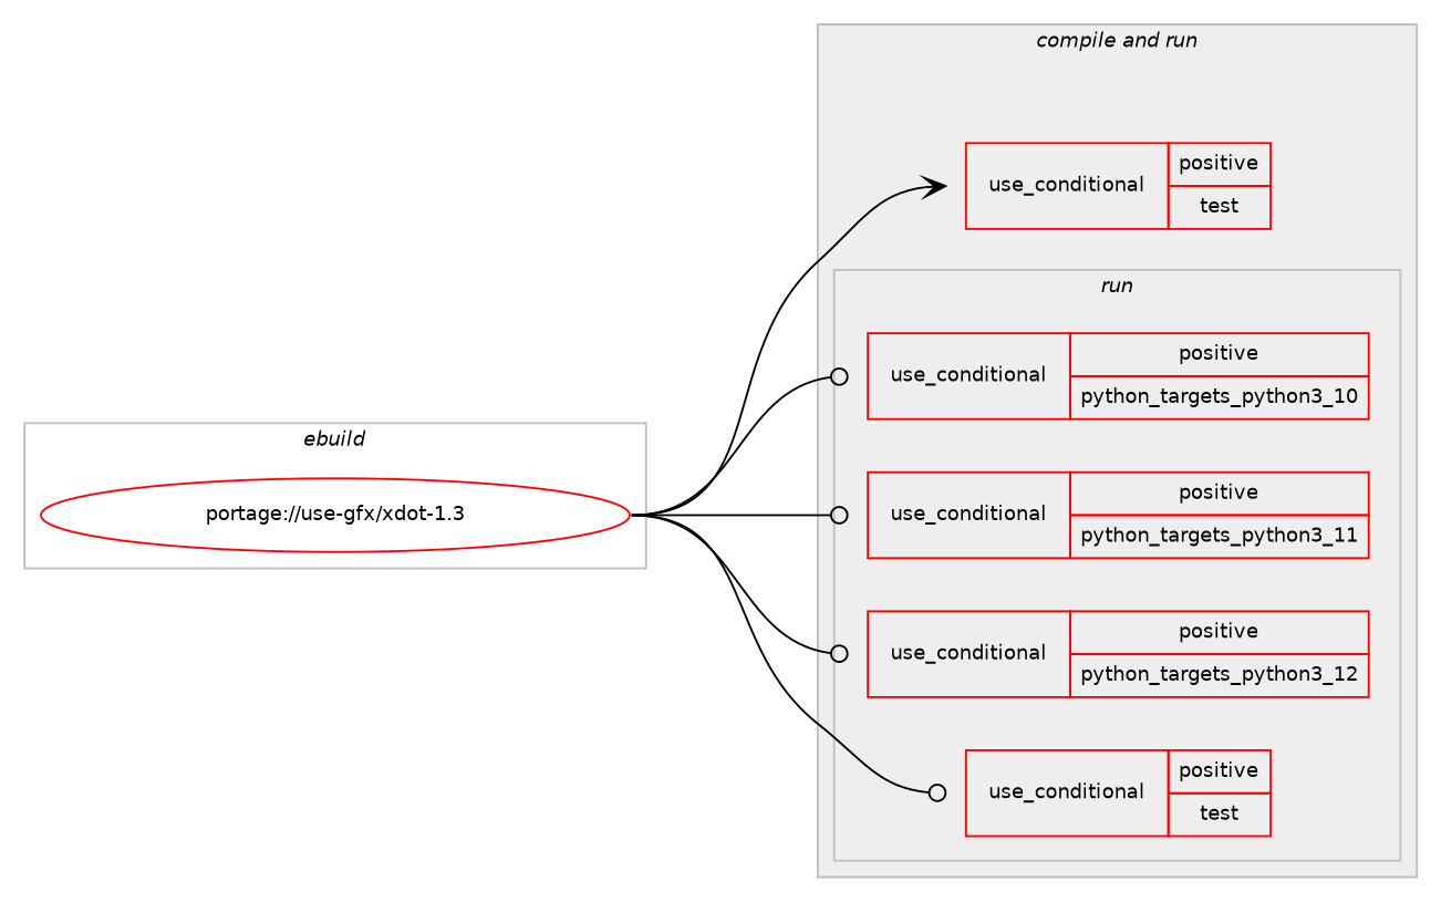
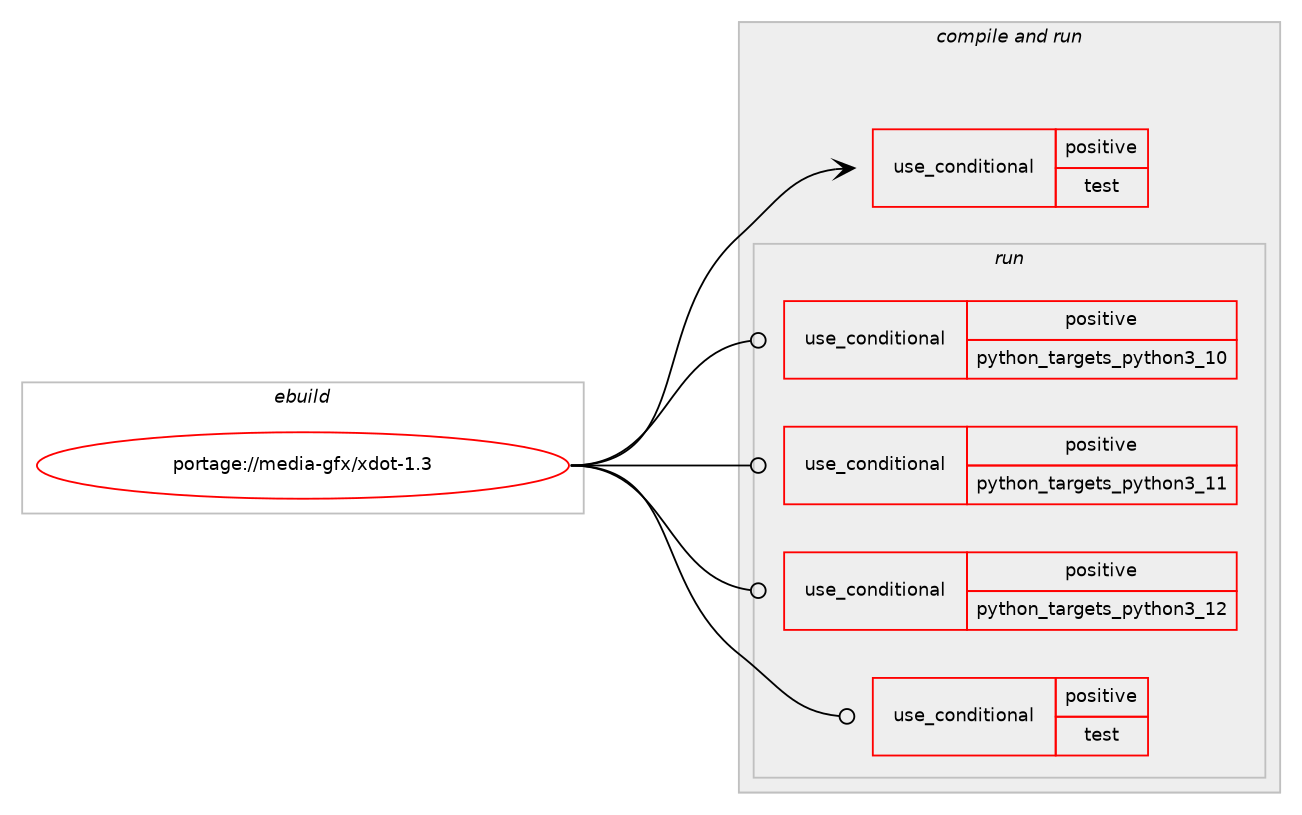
  digraph {
    compound=true
    concentrate=true
    fontname=Helvetica
    fontsize=10
    newrank=true
    rankdir=LR
    ranksep=1.5
    node [color=red fontname=Helvetica fontsize=10 shape=none]
    edge [arrowhead=odot headport=w style=solid tailport=e weight=20]
-   n1 [label="portage://use-gfx/xdot-1.3" width=4 shape=""]
+   n1 [label="portage://media-gfx/xdot-1.3" width=4 shape=""]
    n2 [label=<<TABLE BORDER="0" CELLBORDER="1" CELLSPACING="0" CELLPADDING="4"><TR><TD ROWSPAN="3" CELLPADDING="10">use_conditional</TD></TR><TR><TD>positive</TD></TR><TR><TD>test</TD></TR></TABLE>>]
    n3 [label=<<TABLE BORDER="0" CELLBORDER="1" CELLSPACING="0" CELLPADDING="4"><TR><TD ROWSPAN="3" CELLPADDING="10">use_conditional</TD></TR><TR><TD>positive</TD></TR><TR><TD>python_targets_python3_10</TD></TR></TABLE>>]
    n4 [label=<<TABLE BORDER="0" CELLBORDER="1" CELLSPACING="0" CELLPADDING="4"><TR><TD ROWSPAN="3" CELLPADDING="10">use_conditional</TD></TR><TR><TD>positive</TD></TR><TR><TD>python_targets_python3_11</TD></TR></TABLE>>]
    n5 [label=<<TABLE BORDER="0" CELLBORDER="1" CELLSPACING="0" CELLPADDING="4"><TR><TD ROWSPAN="3" CELLPADDING="10">use_conditional</TD></TR><TR><TD>positive</TD></TR><TR><TD>python_targets_python3_12</TD></TR></TABLE>>]
    n6 [label=<<TABLE BORDER="0" CELLBORDER="1" CELLSPACING="0" CELLPADDING="4"><TR><TD ROWSPAN="3" CELLPADDING="10">use_conditional</TD></TR><TR><TD>positive</TD></TR><TR><TD>test</TD></TR></TABLE>>]
    subgraph cluster_1 {
      color=gray
      label=<<i>ebuild</i>>
      rank=same
      n1
    }
    subgraph cluster_2 {
      color=gray
      label=<<i>dependencies</i>>
      subgraph cluster_3 {
        color=gray
        fillcolor="#eeeeee"
        label=<<i>compile</i>>
        style=filled
        subgraph sub_4 {
          color=gray
          fillcolor="#eeeeee"
          label=<<i>compile</i>>
          style=filled
          n2
        }
      }
      subgraph cluster_5 {
        color=gray
        fillcolor="#eeeeee"
        label=<<i>compile and run</i>>
        style=filled
      }
      subgraph cluster_6 {
        color=gray
        fillcolor="#eeeeee"
        label=<<i>run</i>>
        style=filled
        subgraph sub_7 {
          color=gray
          fillcolor="#eeeeee"
          label=<<i>run</i>>
          style=filled
          n3
        }
        subgraph sub_8 {
          color=gray
          fillcolor="#eeeeee"
          label=<<i>run</i>>
          style=filled
          n4
        }
        subgraph sub_9 {
          color=gray
          fillcolor="#eeeeee"
          label=<<i>run</i>>
          style=filled
          n5
        }
        subgraph sub_10 {
          color=gray
          fillcolor="#eeeeee"
          label=<<i>run</i>>
          style=filled
          n6
        }
      }
    }
    subgraph cluster_11 {
      color=gray
      label=<<i>candidates</i>>
      rank=same
    }
    n1 -> n2 [arrowhead=vee]
    n1 -> n3
    n1 -> n4
    n1 -> n5
    n1 -> n6
  }
